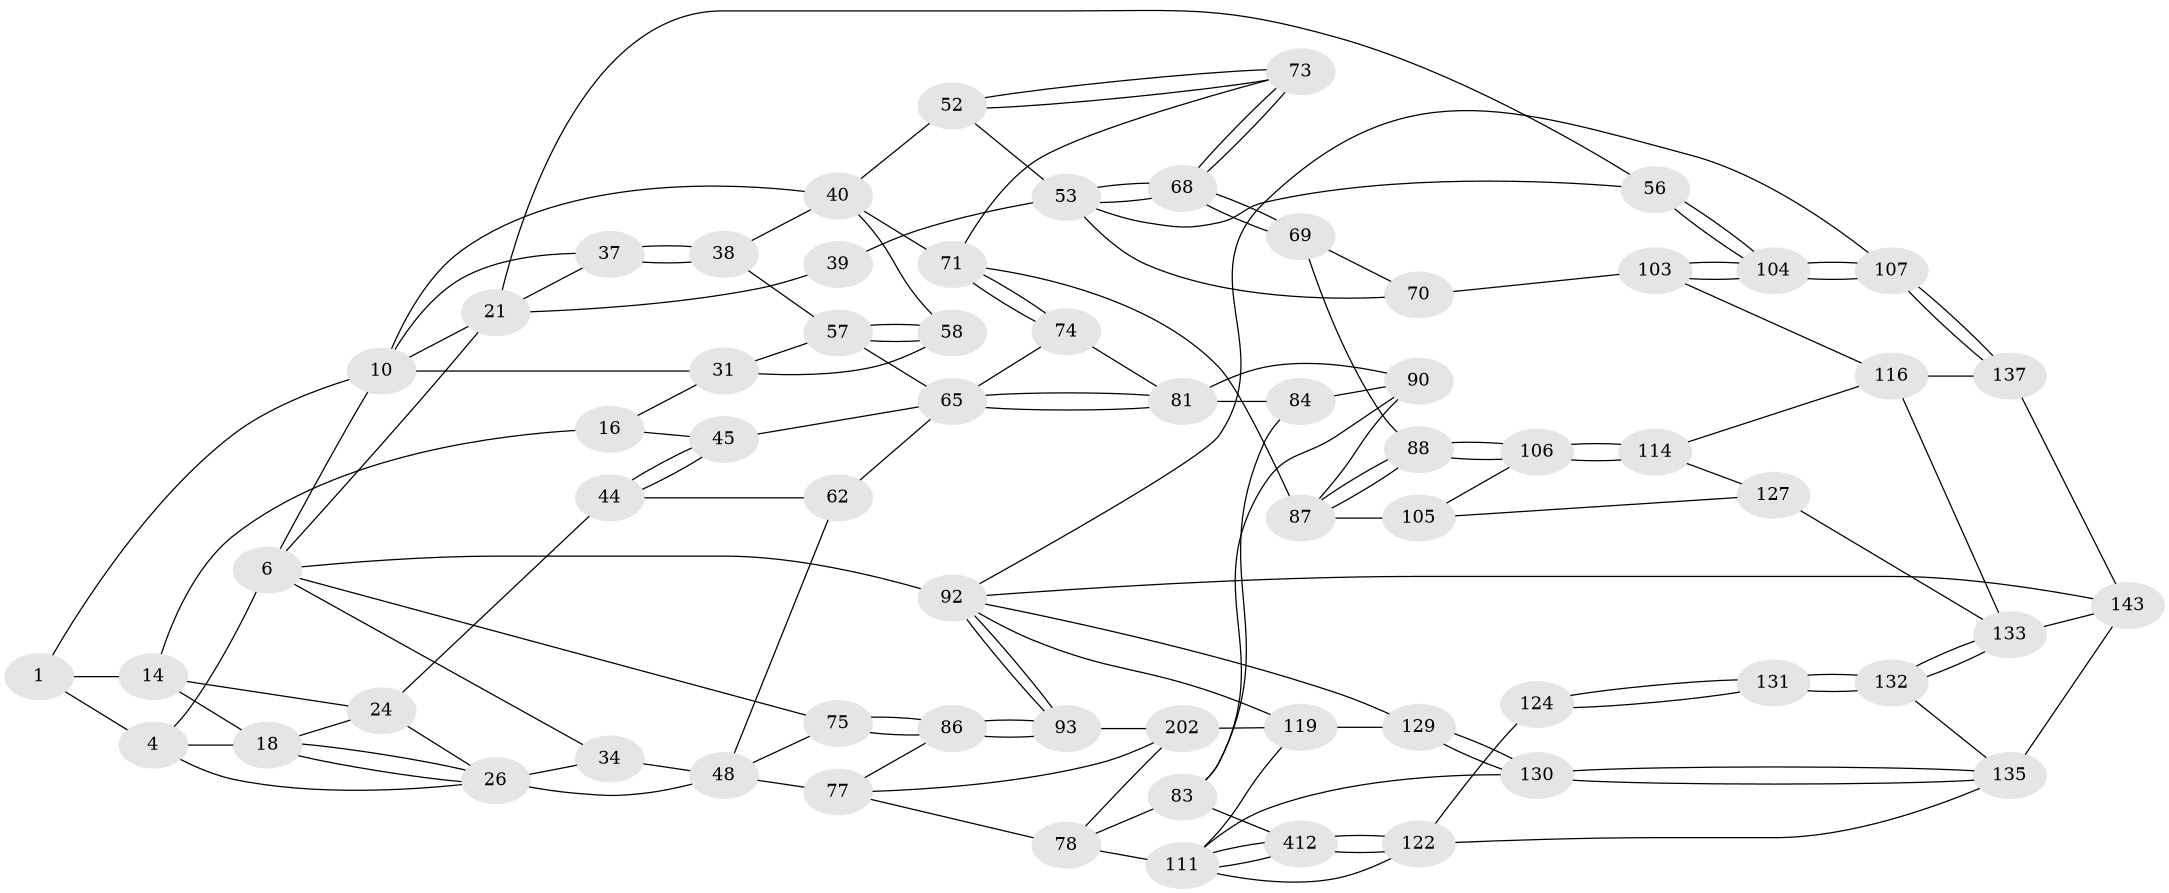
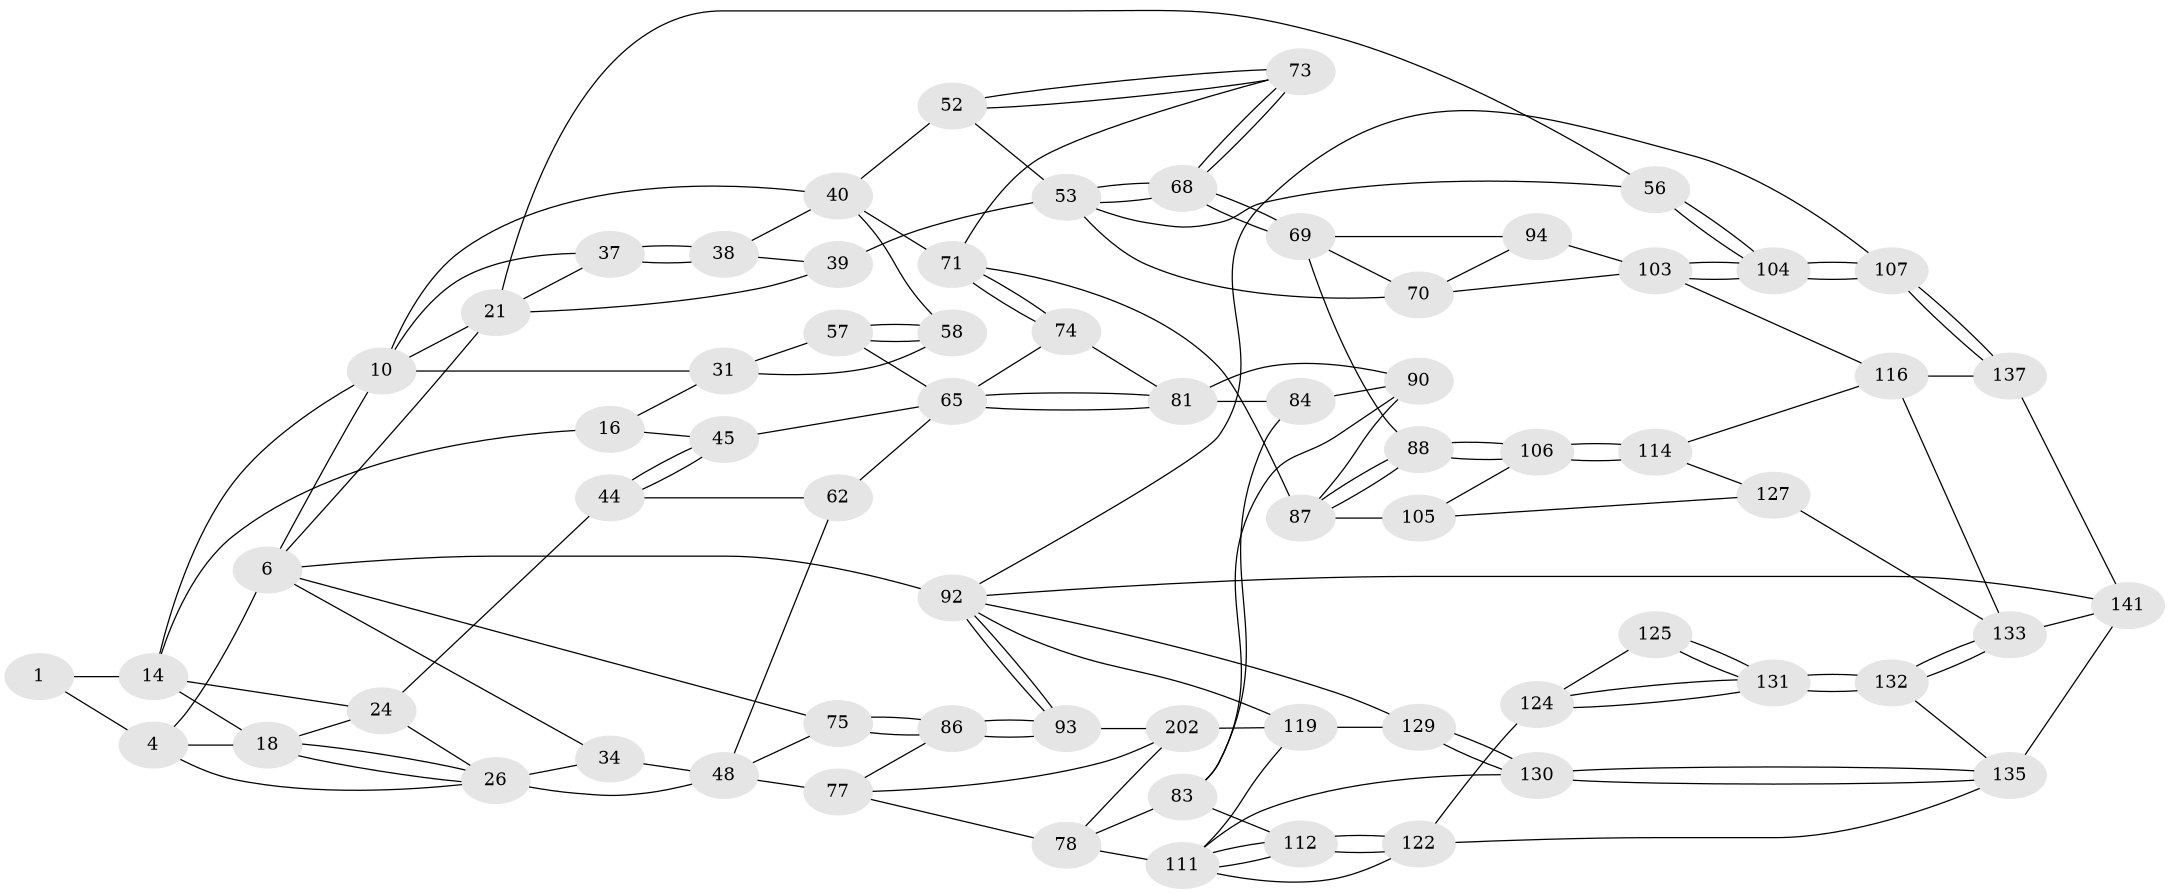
  graph {
    rankdir=LR
    node [color=gray90 style=filled]
    1 [super="+9+2"]
    4 [super="+5"]
    10 [super="+11+33"]
    14 [super="+20+15"]
    6 [super="+7+46"]
    18 [super="+19"]
    26 [super="+30+27"]
    21 [super="+22"]
    31 [super="+32+43"]
    37
    40 [super="+41+59"]
    16 [super="+42"]
    24 [super="+25"]
    34 [super="+35"]
    75
    92 [super="+108+126"]
    48 [super="+60"]
    39
    56
    86
    93
    107
    119 [super="+120"]
    129
-   141 [super="+142" label=143]
+   141 [super="+142"]
    57
    58
    38
    52
    71 [super="+72"]
    45
    44
    65 [super="+66"]
    53 [super="+54"]
    104
    62 [super="+64"]
    77 [super="+85"]
    68
    70 [super="+95"]
    73
    74
    87 [super="+91"]
    81 [super="+82"]
    78 [super="+100+79"]
    n45 [label=202 super="+118"]
    69 [super="+89"]
+   94
    103 [super="+113"]
    84
    90 [super="+96"]
    88
    106
    116 [super="+117+139"]
    105 [super="+110"]
    83 [super="+97"]
    111 [super="+121"]
-   112 [label=412]
+   112
    122 [super="+123"]
    130
    127 [super="+134"]
    114 [super="+115"]
    137 [super="+140"]
    133 [super="+138"]
+   125
    131
    124
    135 [super="+136"]
    132
    1 -- 4
-   1 -- 10
+   14 -- 10
    1 -- 14
    4 -- 6
    4 -- 18
    4 -- 26
    10 -- 21
    10 -- 31
    10 -- 37
    10 -- 40
    14 -- 18
    14 -- 16
    14 -- 24 [weight=2]
    6 -- 10
    6 -- 21
    6 -- 34 [weight=2]
    6 -- 75
    6 -- 92 [weight=2]
    18 -- 26
    18 -- 26
    18 -- 24
    26 -- 34 [weight=3]
    26 -- 48 [weight=2]
    21 -- 37
    21 -- 39
    21 -- 56
    31 -- 57
    31 -- 58
    37 -- 38
    37 -- 38
    40 -- 58
    40 -- 52
    40 -- 71
    16 -- 31
    16 -- 45
    24 -- 26
    24 -- 44
    34 -- 48
    75 -- 86
    75 -- 86
    92 -- 93
    92 -- 93
    92 -- 107
    92 -- 119
    92 -- 129
    92 -- 141
    48 -- 75
    48 -- 62
    48 -- 77
    39 -- 53
    56 -- 104
    56 -- 104
    86 -- 93
    86 -- 93
    93 -- n45
    107 -- 137
    107 -- 137
    119 -- 129
    129 -- 130
    129 -- 130
    57 -- 58
    57 -- 58
    57 -- 65
    38 -- 40
-   38 -- 57
+   38 -- 39
    52 -- 53
    52 -- 73
    52 -- 73
    71 -- 73
    71 -- 74
    71 -- 74
    71 -- 87
    45 -- 65
    44 -- 45
    44 -- 45
    44 -- 62
    65 -- 74
    65 -- 81
    65 -- 81
    53 -- 56
    53 -- 68
    53 -- 68
    53 -- 70
    104 -- 107
    104 -- 107
    62 -- 65
    77 -- 86
    77 -- 78
    77 -- n45
    68 -- 73
    68 -- 73
    68 -- 69
    68 -- 69
+   70 -- 94
    70 -- 103
    74 -- 81
    87 -- 90
    87 -- 88
    87 -- 88
    87 -- 105
    81 -- 84
    81 -- 90
    78 -- n45
    78 -- 83 [weight=2]
    78 -- 111
    n45 -- 119
    69 -- 70
+   69 -- 94
    69 -- 88
+   94 -- 103
    103 -- 104
    103 -- 104
    103 -- 116
    84 -- 90
    88 -- 106
    88 -- 106
    106 -- 114
    106 -- 114
    116 -- 137 [weight=2]
    116 -- 133
    105 -- 106
    105 -- 127
    83 -- 84
    83 -- 90
    83 -- 112
    111 -- 119
    111 -- 112
    111 -- 112
    111 -- 122
    111 -- 130
    112 -- 122
    112 -- 122
    122 -- 124
    122 -- 135
    130 -- 135
    130 -- 135
    127 -- 133
    114 -- 116
    114 -- 127 [weight=2]
    137 -- 141
    133 -- 141
+   125 -- 131
+   125 -- 131
    131 -- 132
    131 -- 132
+   124 -- 125
    124 -- 131
    124 -- 131
    135 -- 141
    132 -- 133
    132 -- 133
    132 -- 135
  }
